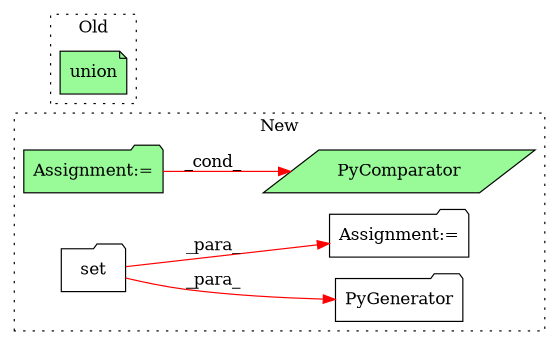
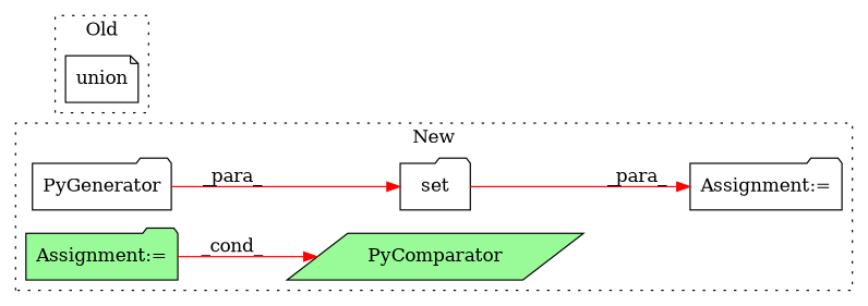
  digraph {
    rankdir=LR
    node [a=7 fillcolor=white l=53 s=4715 shape=folder style=filled]
    edge [color=red]
    n1 [a=107 l=120 label=PyGenerator s=4654]
    n2 [a=113 fillcolor=palegreen label=PyComparator shape=parallelogram]
    n3 [fillcolor=palegreen label="Assignment:="]
    n4 [l=2 label="Assignment:=" s=4639]
    n5 [a=32 l="13,-3" label=set s="4641,4774"]
-   n6 [a=32 fillcolor=palegreen l="6,1" label=union s="4645,4805" shape=note]
+   n6 [a=32 l="6,1" label=union s="4645,4805" shape=note]
    subgraph cluster_1 {
      label=New
      style=dotted
      n1
      n2
      n3
      n4
      n5
    }
    subgraph cluster_2 {
      label=Old
      style=dotted
      n6
    }
-   n5 -> n1 [label=_para_]
+   n1 -> n5 [label=_para_]
    n3 -> n2 [label=_cond_]
    n5 -> n4 [label=_para_]
  }
